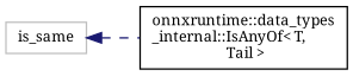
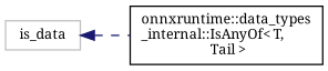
  digraph {
    rankdir=LR
    fontname="Noto Serif"
    node [fillcolor=white fontname="Noto Serif" fontsize=10 shape=record style=filled]
-   n1 [color=grey75 height=0.2 label=is_same width=0.4]
+   n1 [color=grey75 height=0.2 label=is_data width=0.4]
    n2 [color=black height=0.2 label="onnxruntime::data_types\l_internal::IsAnyOf\< T,\l Tail \>" width=0.4]
    n1 -> n2 [color=midnightblue dir=back fontname="Noto Serif" fontsize=10 labelfontname=Helvetica labelfontsize=10 style=dashed]
  }
